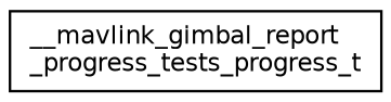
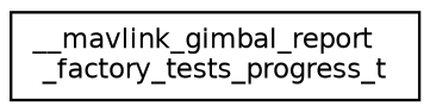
  digraph {
    rankdir=LR
-   n1 [color=black fillcolor=white fontname=Helvetica fontsize=10 height=0.2 label="__mavlink_gimbal_report\l_progress_tests_progress_t" shape=record style=filled width=0.4]
+   n1 [color=black fillcolor=white fontname=Helvetica fontsize=10 height=0.2 label="__mavlink_gimbal_report\l_factory_tests_progress_t" shape=record style=filled width=0.4]
  }
